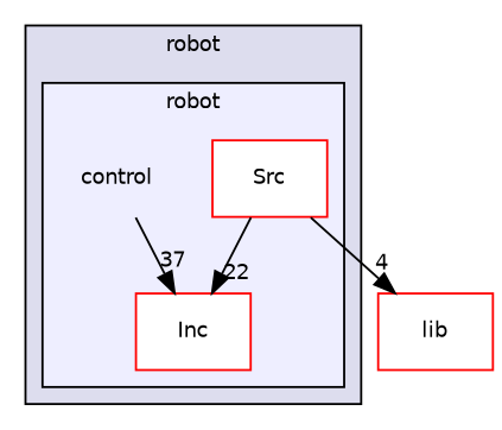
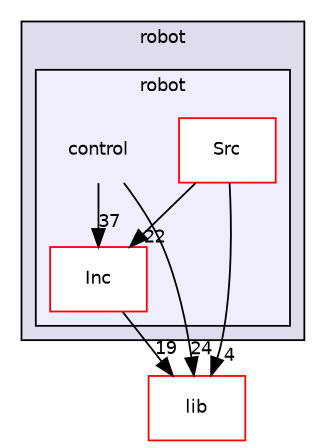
  digraph {
    compound=true
    node [fontname=Helvetica fontsize=10 shape=box color=red fillcolor=white style=filled]
    edge [labeldistance=1.5 labelfontname=Helvetica labelfontsize=10]
    n1 [label=control shape=plaintext color="" fillcolor="" style=""]
    n2 [label=Inc]
    n3 [label=Src]
    n4 [label=lib]
    subgraph cluster_1 {
      bgcolor="#ddddee"
      fontname=Helvetica
      fontsize=10
      label=robot
      pencolor=black
      subgraph cluster_2 {
        bgcolor="#eeeeff"
        fontname=Helvetica
        fontsize=10
        pencolor=black
        n1
        n2
        n3
      }
    }
    n1 -> n2 [headlabel=37]
+   n1 -> n4 [headlabel=24]
+   n2 -> n4 [headlabel=19]
    n3 -> n2 [headlabel=22]
    n3 -> n4 [headlabel=4]
  }
